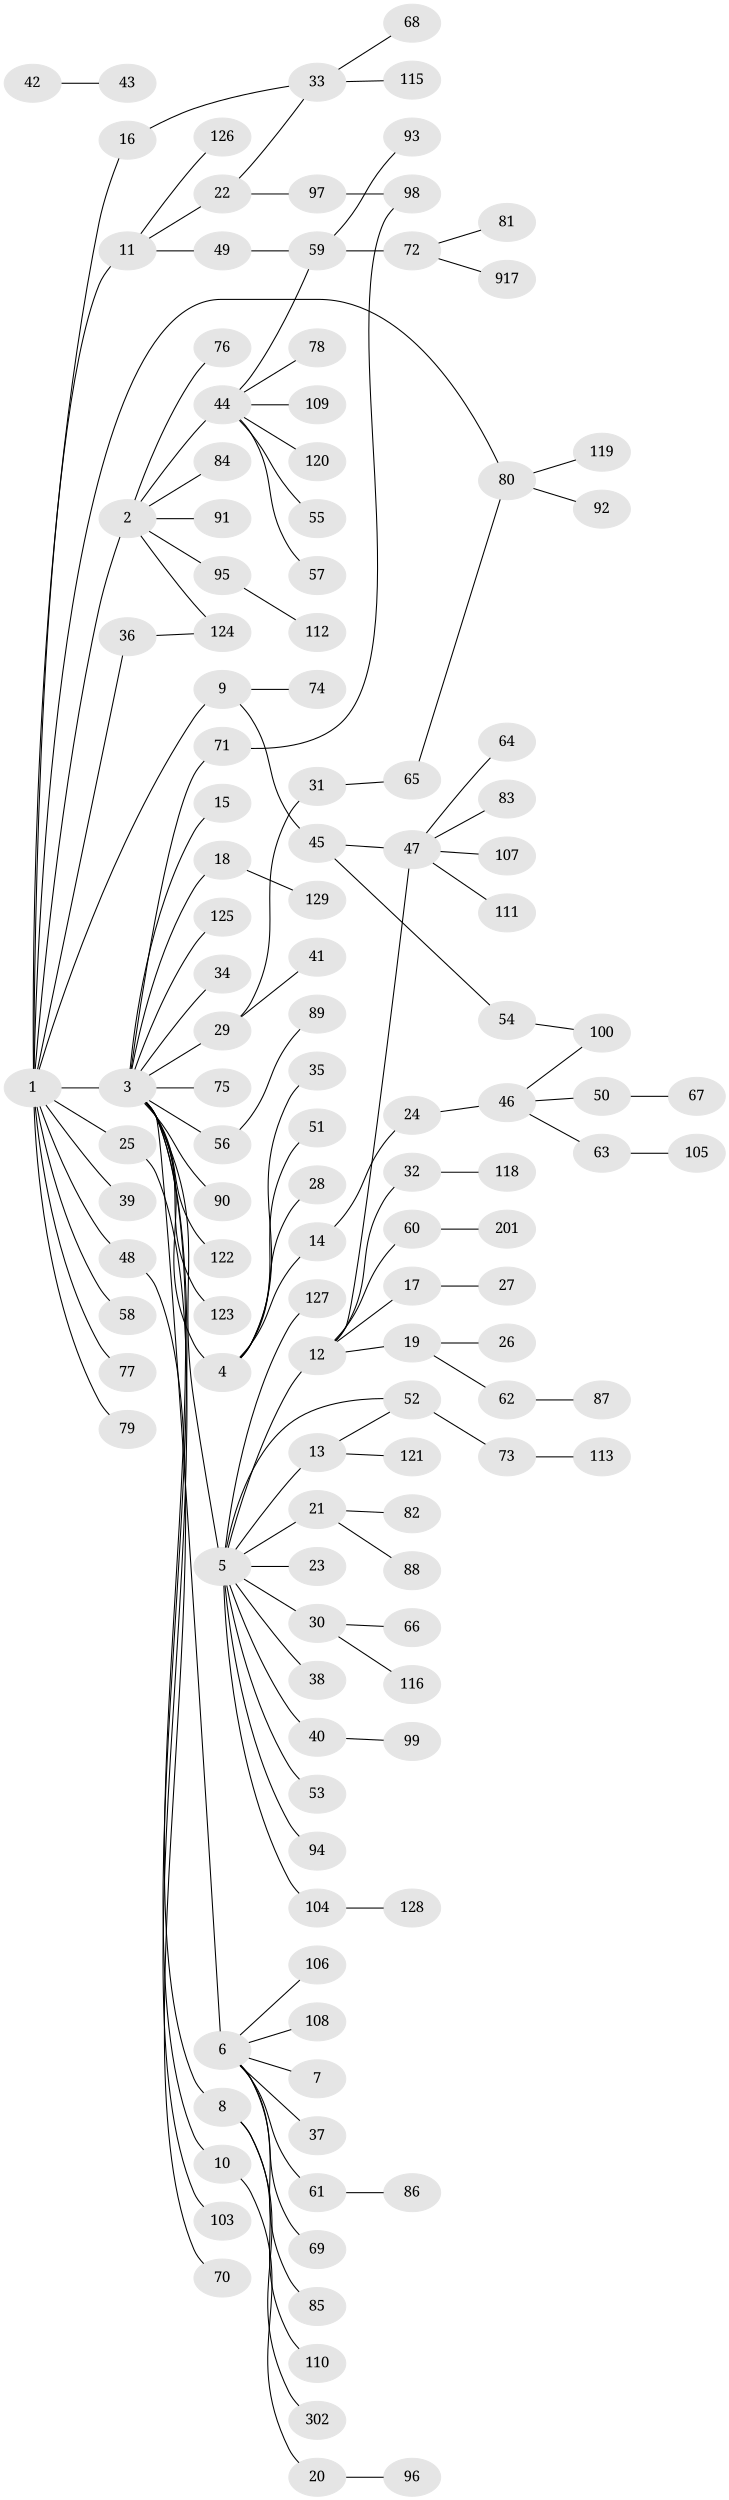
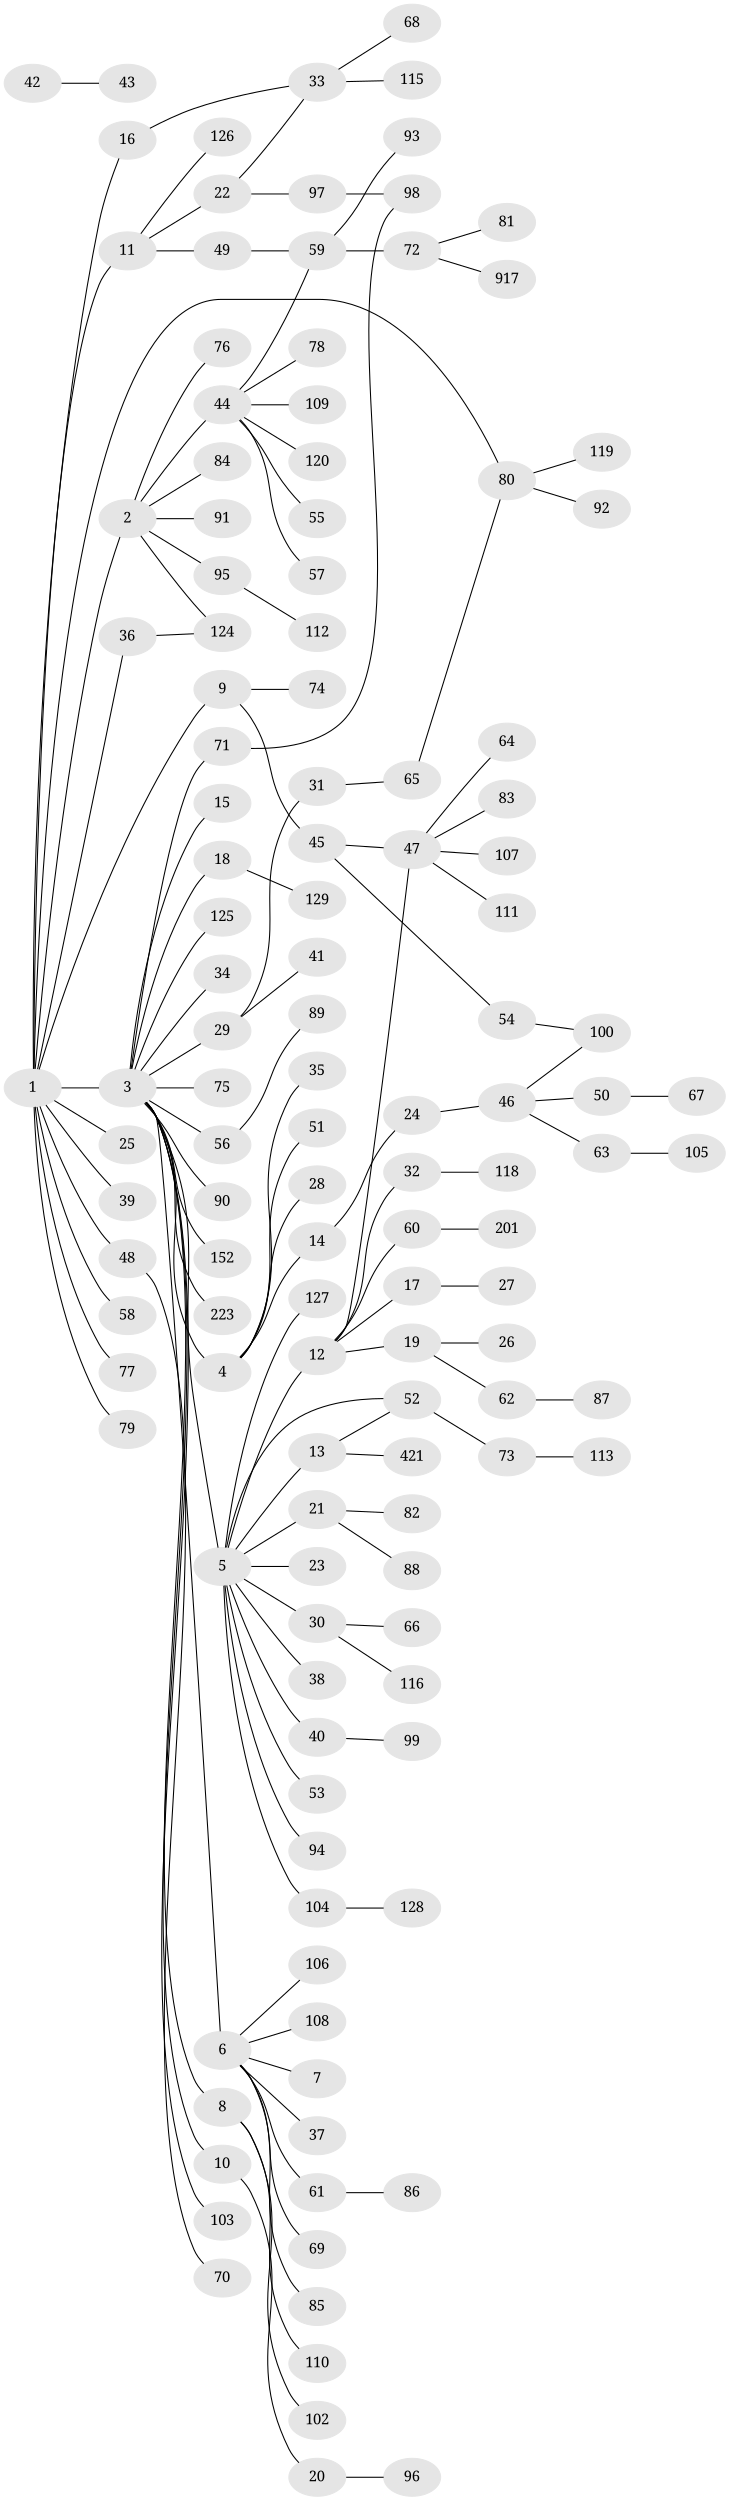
  graph {
    fontname="Noto Serif"
    rankdir=LR
    node [color=gray90 fontname="Noto Serif" style=filled]
    edge [fontname="Noto Serif"]
    1
    2
    3
    9
    11
    16
    25
    36
    39
    48
    58
    77
    79
    80
    44
    76
    84
    91
    95
    124
    4
    5
    6
    8
    10
    15
    18
    29
    34
    56
    71
    75
    90
    103
-   122
-   123
+   122 [label=152]
+   123 [label=223]
    125
    45
    74
    22
    49
    126
    33
    42
    43
    70
    92
    119
    55
    57
    59
    78
    109
    120
    112
    14
    28
    35
    51
    12
    13
    21
    23
    30
    38
    40
    52
    53
    94
    104
    127
    7
    37
    61
    69
    85
    106
    108
-   102 [label=302]
+   102
    110
    20
    129
    31
    41
    89
    98
    24
    17
    19
    32
    47
    60
-   121
+   121 [label=421]
    82
    88
    66
    116
    99
    73
    128
    86
    54
    96
    97
    27
    26
    62
    118
    64
    83
    107
    111
    n113 [label=201]
    46
    68
    115
    87
    50
    63
    100
    65
    72
    93
    67
    105
    113
    81
    n128 [label=917]
    1 -- 2
    1 -- 3
    1 -- 9
    1 -- 11
    1 -- 16
    1 -- 25
    1 -- 36
    1 -- 39
    1 -- 48
    1 -- 58
    1 -- 77
    1 -- 79
    1 -- 80
    2 -- 44
    2 -- 76
    2 -- 84
    2 -- 91
    2 -- 95
    2 -- 124
    3 -- 4
    3 -- 5
    3 -- 6
    3 -- 8
    3 -- 10
    3 -- 15
    3 -- 18
    3 -- 29
    3 -- 34
    3 -- 56
    3 -- 71
    3 -- 75
    3 -- 90
-   25 -- 103
+   3 -- 103
    3 -- 122
    3 -- 123
    3 -- 125
    9 -- 45
    9 -- 74
    11 -- 22
    11 -- 49
    11 -- 126
    16 -- 33
    36 -- 124
    48 -- 70
    80 -- 92
    80 -- 119
    44 -- 55
    44 -- 57
    44 -- 59
    44 -- 78
    44 -- 109
    44 -- 120
    95 -- 112
    4 -- 14
    4 -- 28
    4 -- 35
    4 -- 51
    5 -- 12
    5 -- 13
    5 -- 21
    5 -- 23
    5 -- 30
    5 -- 38
    5 -- 40
    5 -- 52
    5 -- 53
    5 -- 94
    5 -- 104
    5 -- 127
    6 -- 7
    6 -- 37
    6 -- 61
    6 -- 69
    6 -- 85
    6 -- 106
    6 -- 108
    8 -- 102
    8 -- 110
    10 -- 20
    18 -- 129
    29 -- 31
    29 -- 41
    56 -- 89
    71 -- 98
    45 -- 47
    45 -- 54
    22 -- 33
    22 -- 97
    49 -- 59
    33 -- 68
    33 -- 115
    42 -- 43
    59 -- 72
    59 -- 93
    14 -- 24
    12 -- 17
    12 -- 19
    12 -- 32
    12 -- 47
    12 -- 60
    13 -- 52
    13 -- 121
    21 -- 82
    21 -- 88
    30 -- 66
    30 -- 116
    40 -- 99
    52 -- 73
    104 -- 128
    61 -- 86
    20 -- 96
    31 -- 65
    24 -- 46
    17 -- 27
    19 -- 26
    19 -- 62
    32 -- 118
    47 -- 64
    47 -- 83
    47 -- 107
    47 -- 111
    60 -- n113
    73 -- 113
    54 -- 100
    97 -- 98
    62 -- 87
    46 -- 50
    46 -- 63
    46 -- 100
    50 -- 67
    63 -- 105
    65 -- 80
    72 -- 81
    72 -- n128
  }
